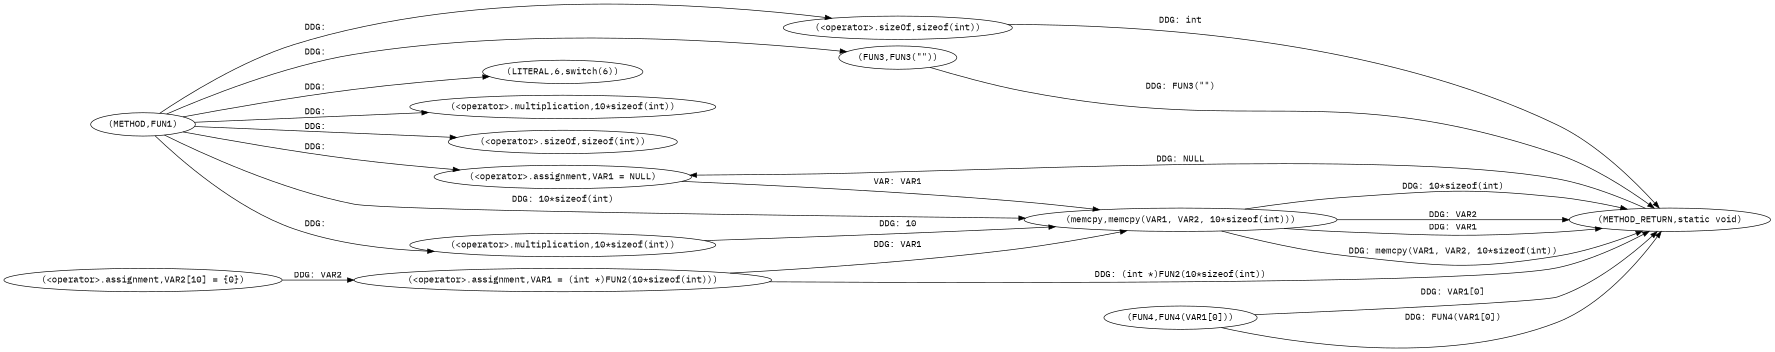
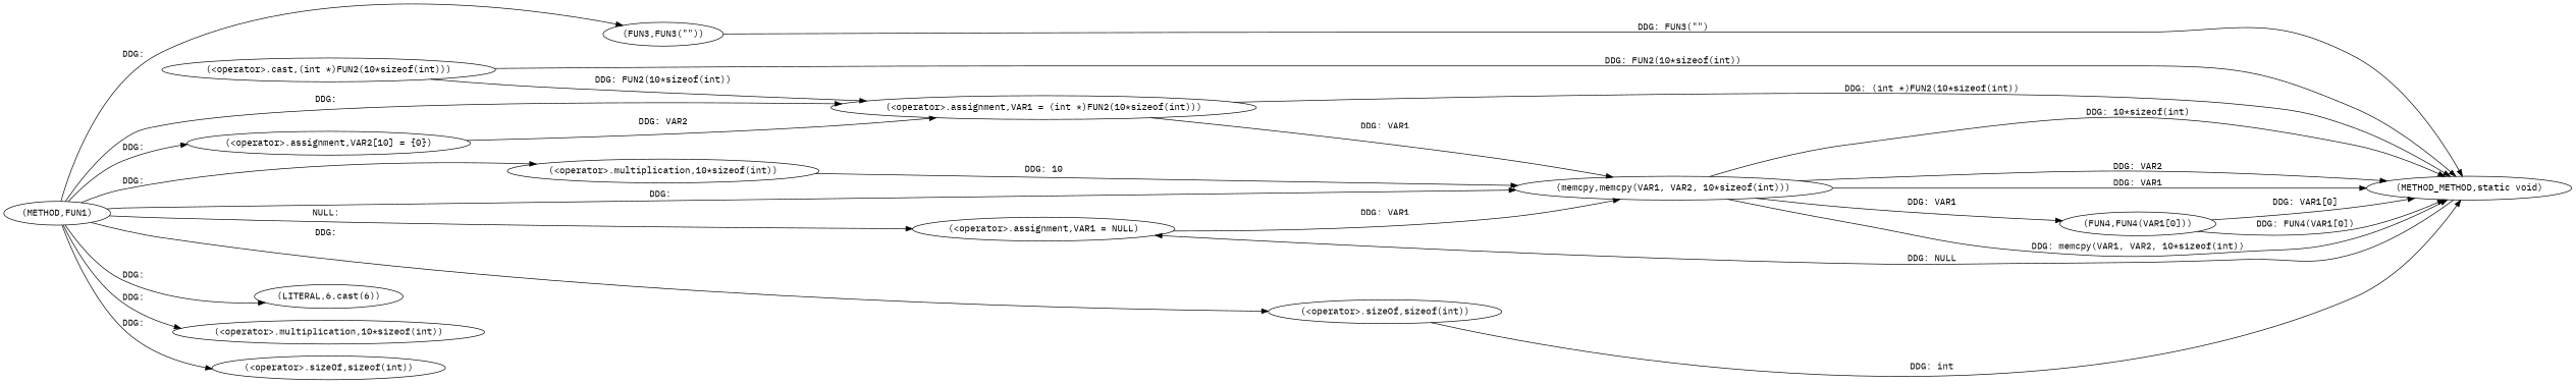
  digraph {
    fontname="IBM Plex Mono"
    rankdir=LR
    node [fontname="IBM Plex Mono"]
    edge [fontname="IBM Plex Mono"]
    n1 [label="(METHOD,FUN1)"]
    n2 [label="(<operator>.assignment,VAR1 = NULL)"]
-   n3 [label="(LITERAL,6,switch(6))"]
+   n3 [label="(LITERAL,6,cast(6))"]
    n4 [label="(<operator>.assignment,VAR1 = (int *)FUN2(10*sizeof(int)))"]
    n5 [label="(<operator>.multiplication,10*sizeof(int))"]
    n6 [label="(<operator>.sizeOf,sizeof(int))"]
    n7 [label="(FUN3,FUN3(\"\"))"]
    n8 [label="(<operator>.assignment,VAR2[10] = {0})"]
    n9 [label="(memcpy,memcpy(VAR1, VAR2, 10*sizeof(int)))"]
    n10 [label="(<operator>.multiplication,10*sizeof(int))"]
    n11 [label="(<operator>.sizeOf,sizeof(int))"]
-   n12 [label="(METHOD_RETURN,static void)"]
+   n12 [label="(METHOD_METHOD,static void)"]
    n13 [label="(FUN4,FUN4(VAR1[0]))"]
-   n1 -> n2 [label="DDG: "]
+   n14 [label="(<operator>.cast,(int *)FUN2(10*sizeof(int)))"]
+   n1 -> n2 [label="NULL: "]
    n1 -> n3 [label="DDG: "]
+   n1 -> n4 [label="DDG: "]
    n1 -> n5 [label="DDG: "]
    n1 -> n6 [label="DDG: "]
    n1 -> n7 [label="DDG: "]
-   n1 -> n9 [label="DDG: 10*sizeof(int)"]
+   n1 -> n8 [label="DDG: "]
+   n1 -> n9 [label="DDG: "]
    n1 -> n10 [label="DDG: "]
    n1 -> n11 [label="DDG: "]
-   n2 -> n9 [label="VAR: VAR1"]
+   n2 -> n9 [label="DDG: VAR1"]
    n4 -> n9 [label="DDG: VAR1"]
    n4 -> n12 [label="DDG: (int *)FUN2(10*sizeof(int))"]
    n7 -> n12 [label="DDG: FUN3(\"\")"]
    n8 -> n4 [label="DDG: VAR2"]
    n9 -> n12 [label="DDG: memcpy(VAR1, VAR2, 10*sizeof(int))"]
    n9 -> n12 [label="DDG: 10*sizeof(int)"]
    n9 -> n12 [label="DDG: VAR2"]
    n9 -> n12 [label="DDG: VAR1"]
+   n9 -> n13 [label="DDG: VAR1"]
    n10 -> n9 [label="DDG: 10"]
    n11 -> n12 [label="DDG: int"]
    n12 -> n2 [label="DDG: NULL"]
    n13 -> n12 [label="DDG: VAR1[0]"]
    n13 -> n12 [label="DDG: FUN4(VAR1[0])"]
+   n14 -> n4 [label="DDG: FUN2(10*sizeof(int))"]
+   n14 -> n12 [label="DDG: FUN2(10*sizeof(int))"]
  }
